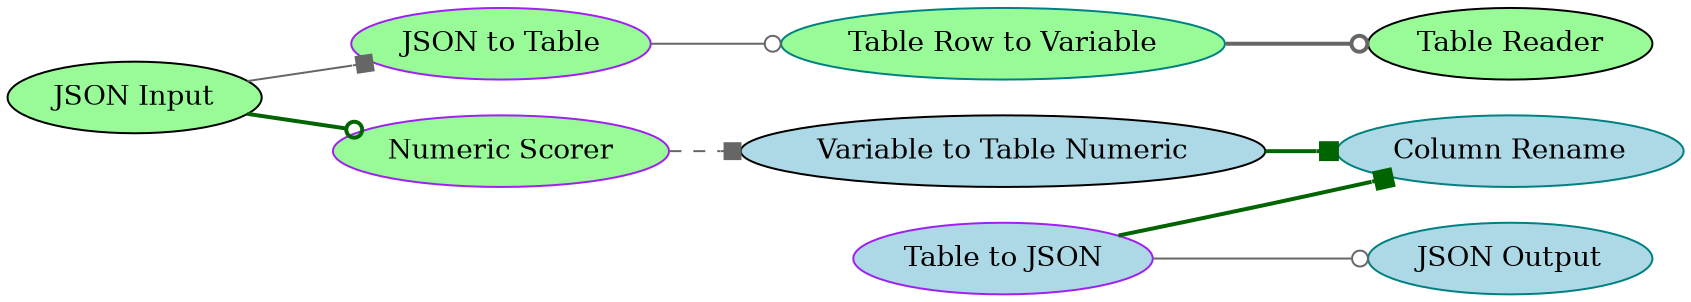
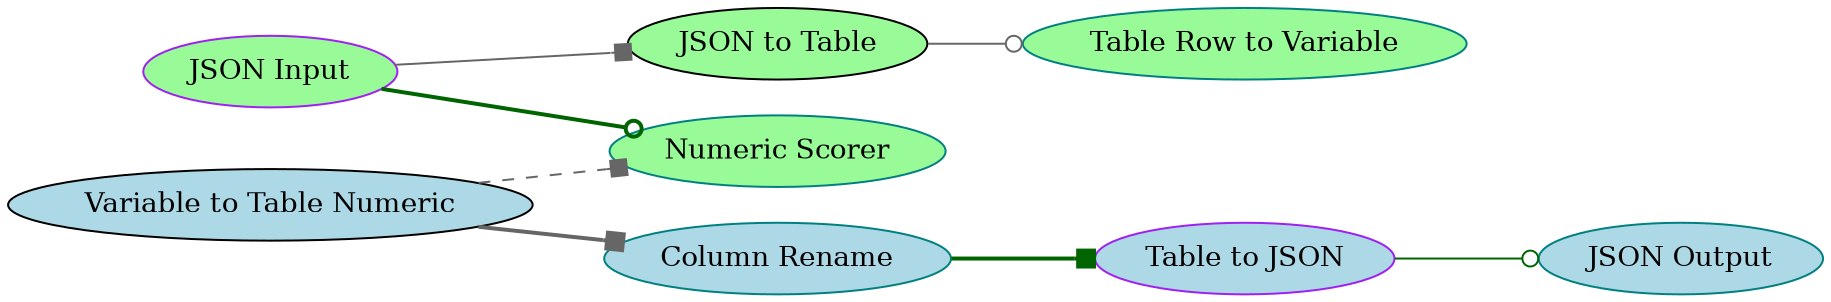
  digraph {
    rankdir=LR
    node [color=teal fillcolor=palegreen style=filled]
    edge [arrowhead=box color=gray40 style=bold]
-   n1 [color=black label="JSON Input"]
-   n2 [color=purple label="JSON to Table"]
-   n3 [color=purple label="Numeric Scorer"]
+   n1 [color=purple label="JSON Input"]
+   n2 [color=black label="JSON to Table"]
+   n3 [label="Numeric Scorer"]
    n4 [label="Table Row to Variable"]
-   n5 [color=black label="Table Reader"]
    n6 [color=black fillcolor=lightblue label="Variable to Table Numeric"]
    n7 [fillcolor=lightblue label="Column Rename"]
    n8 [color=purple fillcolor=lightblue label="Table to JSON"]
    n9 [fillcolor=lightblue label="JSON Output"]
    n1 -> n2 [style=solid]
    n1 -> n3 [arrowhead=odot color=darkgreen]
    n2 -> n4 [arrowhead=odot style=solid]
-   n3 -> n6 [style=dashed]
-   n4 -> n5 [arrowhead=odot]
-   n6 -> n7 [color=darkgreen]
-   n8 -> n7 [color=darkgreen]
-   n8 -> n9 [arrowhead=odot style=solid]
+   n6 -> n3 [style=dashed]
+   n6 -> n7
+   n7 -> n8 [color=darkgreen]
+   n8 -> n9 [arrowhead=odot color=darkgreen style=solid]
  }
